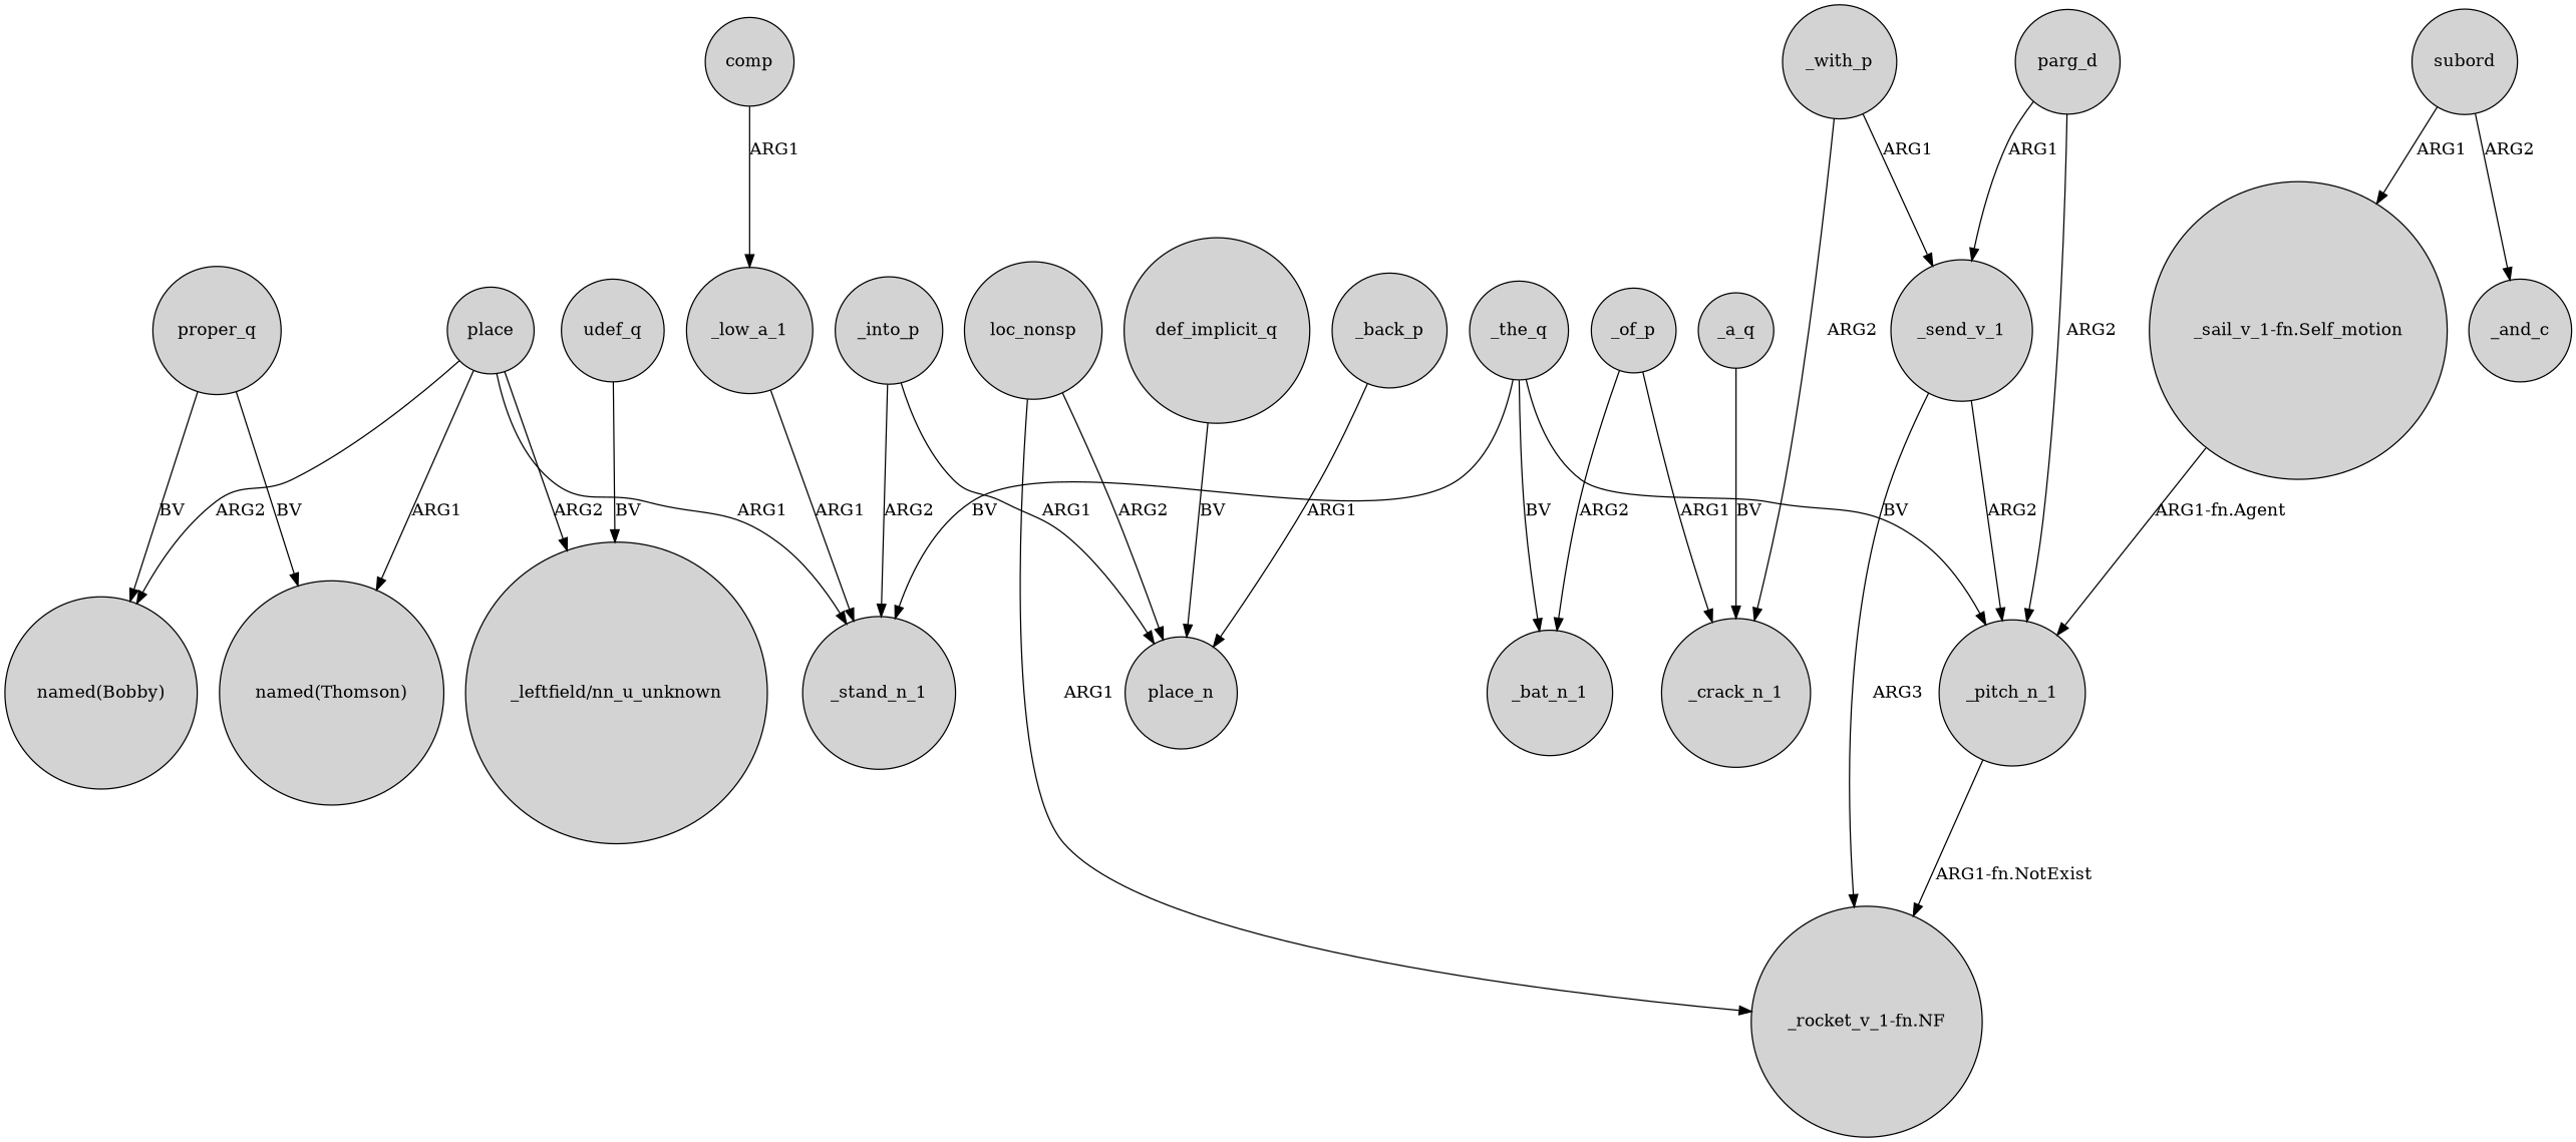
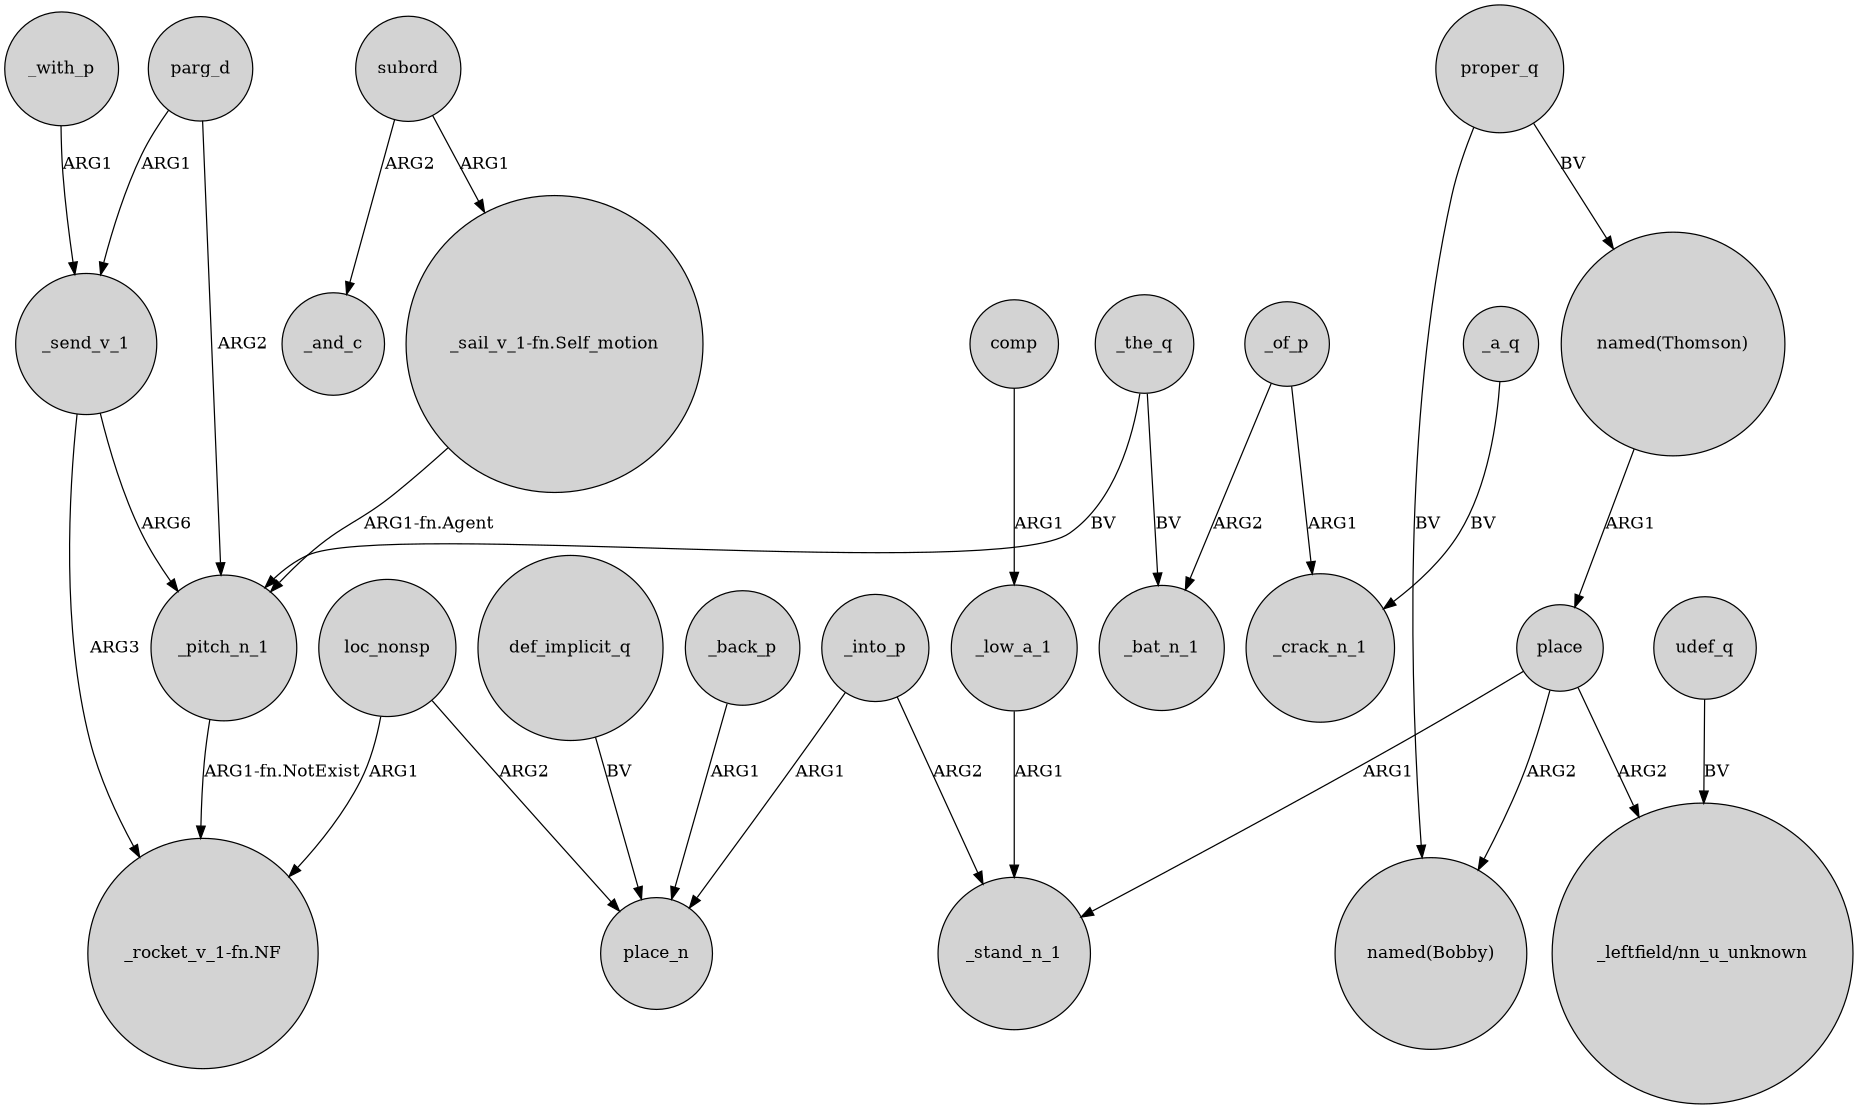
  digraph {
    node [shape=circle style=filled]
    _with_p
    _send_v_1
    _crack_n_1
    _pitch_n_1
    "_rocket_v_1-fn.NF"
    _low_a_1
    _stand_n_1
    parg_d
    _into_p
    place_n
    proper_q
    "named(Thomson)"
    "named(Bobby)"
    n14 [label=place]
    "_leftfield/nn_u_unknown"
    "_sail_v_1-fn.Self_motion"
    _of_p
    _bat_n_1
    def_implicit_q
    _the_q
    loc_nonsp
    _a_q
    subord
    _and_c
    udef_q
    _back_p
    comp
    _with_p -> _send_v_1 [label=ARG1]
-   _with_p -> _crack_n_1 [label=ARG2]
-   _send_v_1 -> _pitch_n_1 [label=ARG2]
+   _send_v_1 -> _pitch_n_1 [label=ARG6]
    _send_v_1 -> "_rocket_v_1-fn.NF" [label=ARG3]
    _pitch_n_1 -> "_rocket_v_1-fn.NF" [label="ARG1-fn.NotExist"]
    _low_a_1 -> _stand_n_1 [label=ARG1]
    parg_d -> _send_v_1 [label=ARG1]
    parg_d -> _pitch_n_1 [label=ARG2]
    _into_p -> _stand_n_1 [label=ARG2]
    _into_p -> place_n [label=ARG1]
    proper_q -> "named(Thomson)" [label=BV]
    proper_q -> "named(Bobby)" [label=BV]
    n14 -> _stand_n_1 [label=ARG1]
-   n14 -> "named(Thomson)" [label=ARG1]
+   "named(Thomson)" -> n14 [label=ARG1]
    n14 -> "named(Bobby)" [label=ARG2]
    n14 -> "_leftfield/nn_u_unknown" [label=ARG2]
    "_sail_v_1-fn.Self_motion" -> _pitch_n_1 [label="ARG1-fn.Agent"]
    _of_p -> _crack_n_1 [label=ARG1]
    _of_p -> _bat_n_1 [label=ARG2]
    def_implicit_q -> place_n [label=BV]
    _the_q -> _pitch_n_1 [label=BV]
-   _the_q -> _stand_n_1 [label=BV]
    _the_q -> _bat_n_1 [label=BV]
    loc_nonsp -> "_rocket_v_1-fn.NF" [label=ARG1]
    loc_nonsp -> place_n [label=ARG2]
    _a_q -> _crack_n_1 [label=BV]
    subord -> "_sail_v_1-fn.Self_motion" [label=ARG1]
    subord -> _and_c [label=ARG2]
    udef_q -> "_leftfield/nn_u_unknown" [label=BV]
    _back_p -> place_n [label=ARG1]
    comp -> _low_a_1 [label=ARG1]
  }
